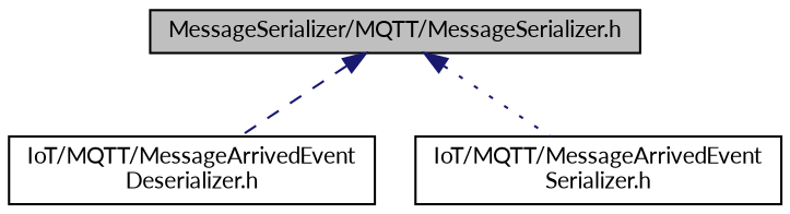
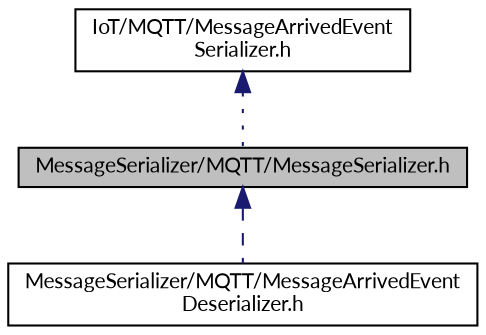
  digraph {
    fontname=Lato
    node [color=black fillcolor=white fontname=Lato fontsize=10 shape=record style=filled]
    edge [color=midnightblue dir=back fontname=Lato fontsize=10 labelfontname=Helvetica labelfontsize=10]
    n1 [fillcolor=grey75 fontcolor=black height=0.2 label="MessageSerializer/MQTT/MessageSerializer.h" width=0.4]
-   n2 [height=0.2 label="IoT/MQTT/MessageArrivedEvent\lDeserializer.h" width=0.4]
+   n2 [height=0.2 label="MessageSerializer/MQTT/MessageArrivedEvent\lDeserializer.h" width=0.4]
    n3 [height=0.2 label="IoT/MQTT/MessageArrivedEvent\lSerializer.h" width=0.4]
    n1 -> n2 [style=dashed]
-   n1 -> n3 [style=dotted]
+   n3 -> n1 [style=dotted]
  }
